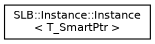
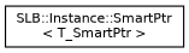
  digraph {
    rankdir=TB
-   n1 [color=black fillcolor=white fontname=Helvetica fontsize=10 height=0.2 label="SLB::Instance::Instance\l\< T_SmartPtr \>" shape=record style=filled width=0.4]
+   n1 [color=black fillcolor=white fontname=Helvetica fontsize=10 height=0.2 label="SLB::Instance::SmartPtr\l\< T_SmartPtr \>" shape=record style=filled width=0.4]
  }
